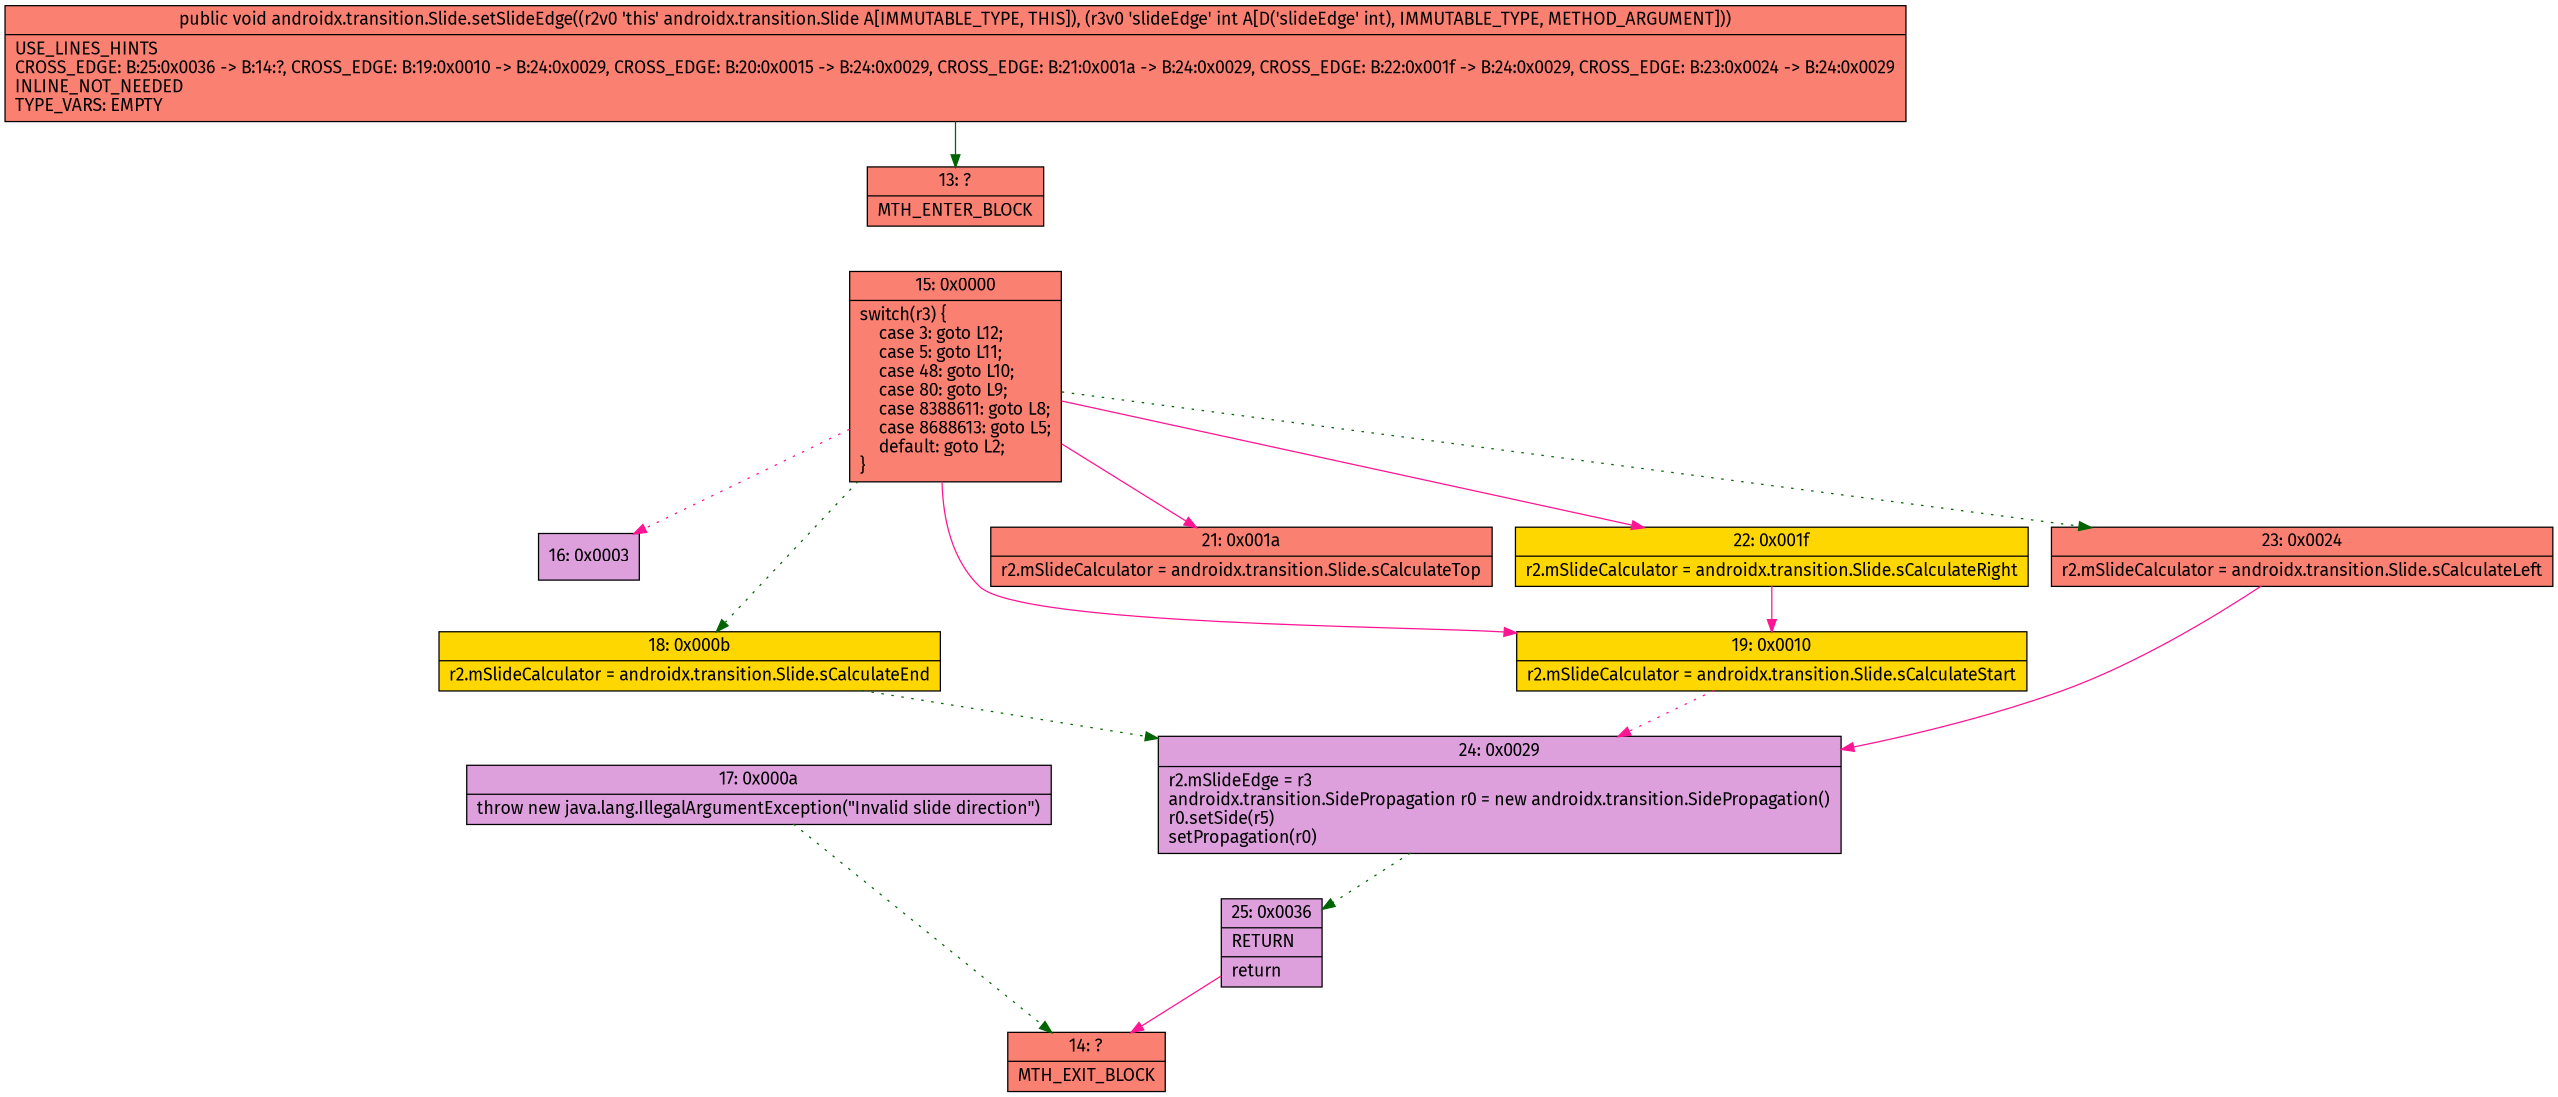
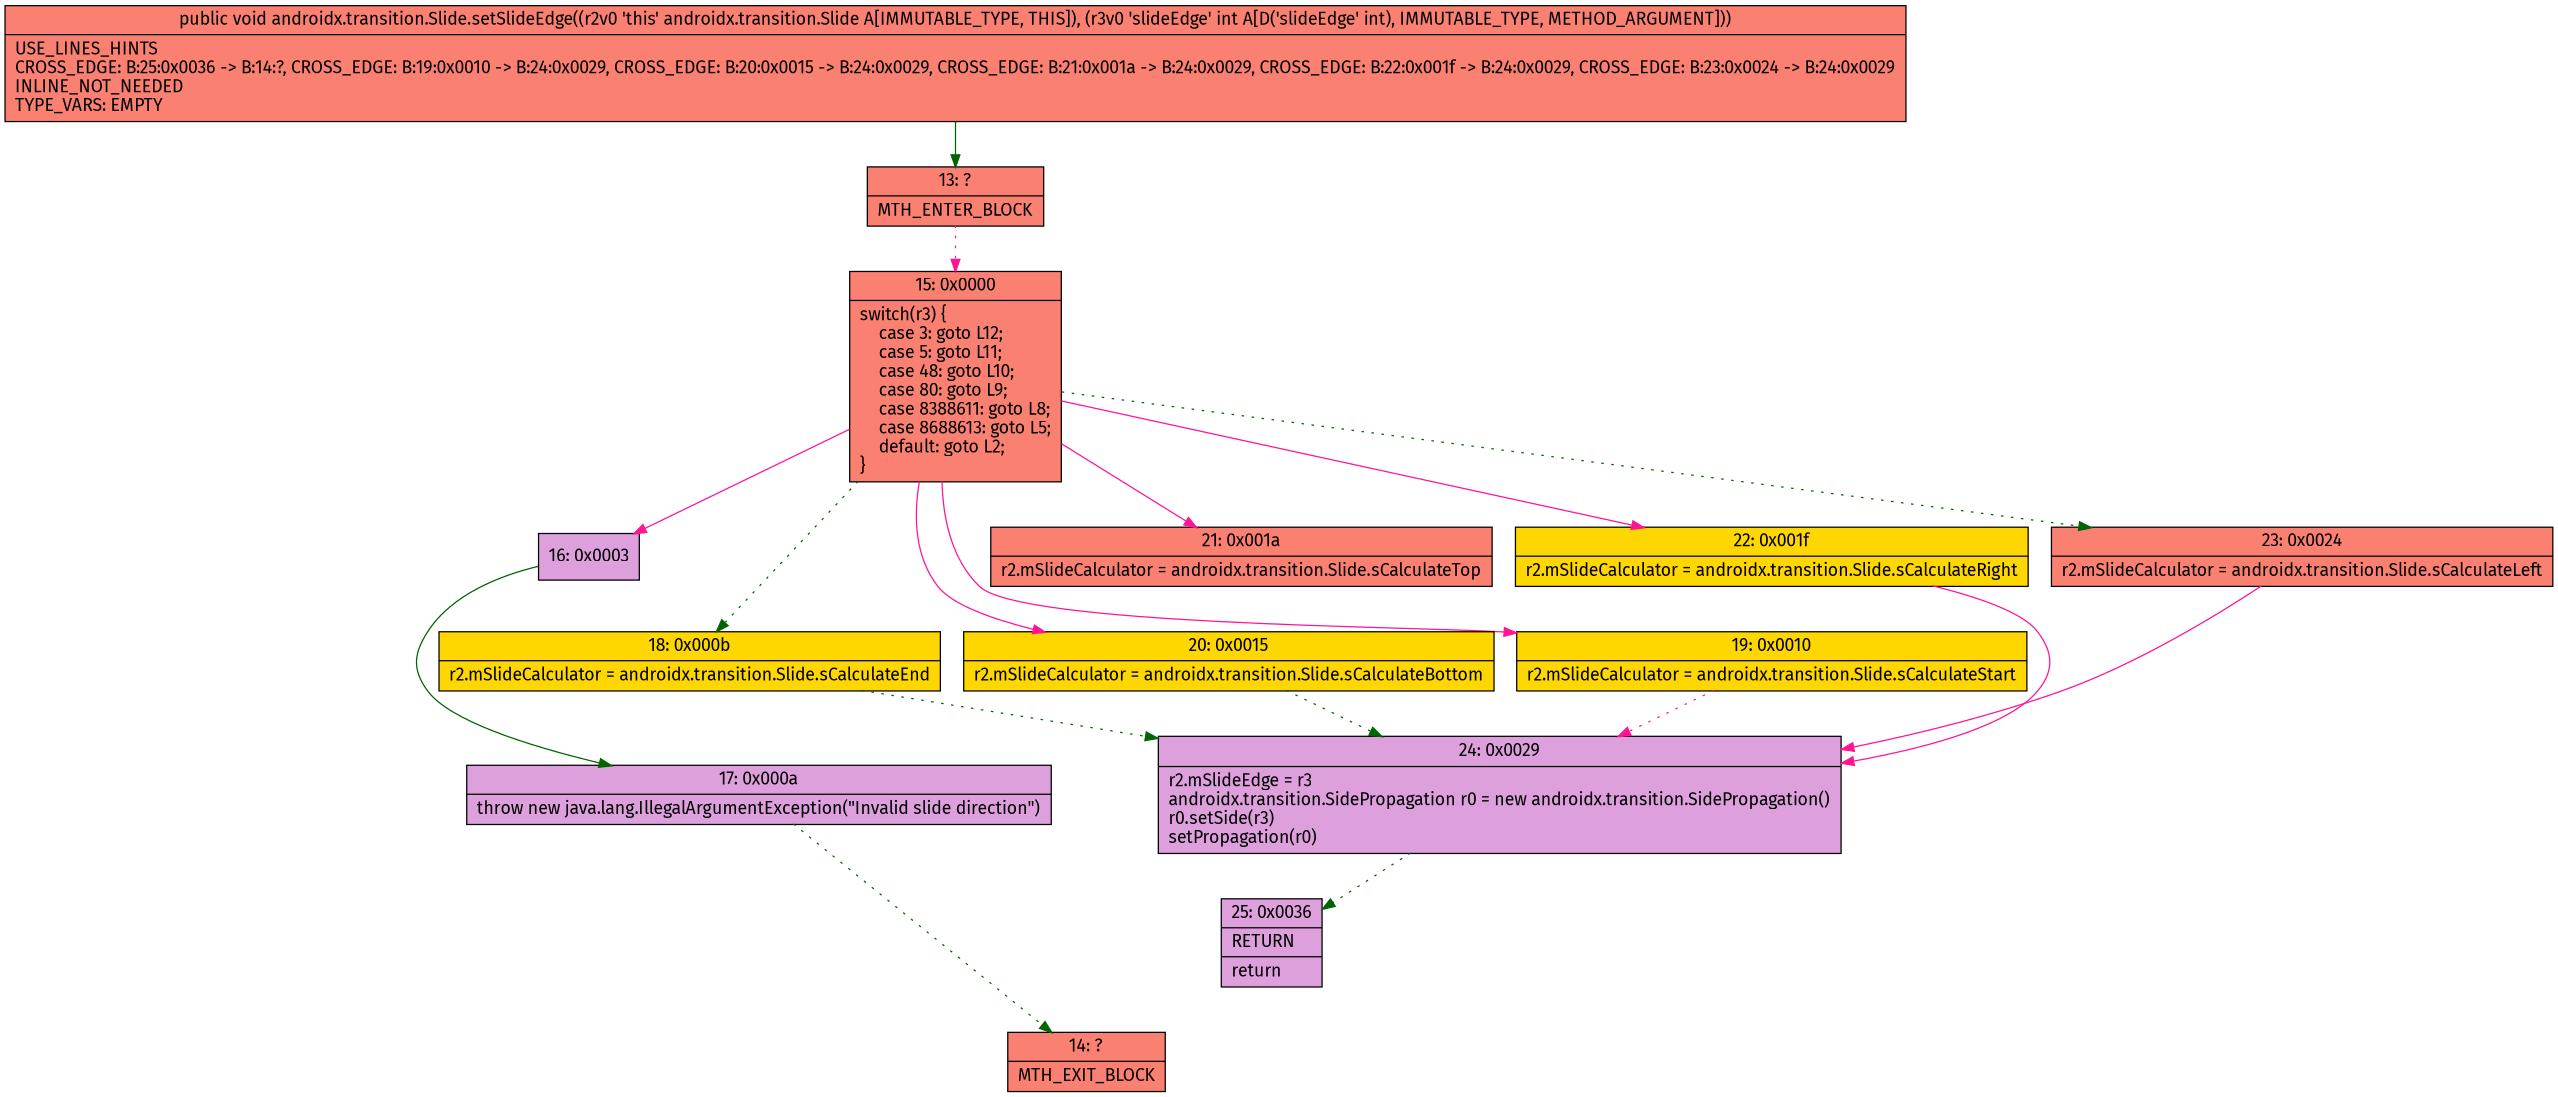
  digraph {
    fontname="Fira Sans"
    node [fillcolor=salmon fontname="Fira Sans" shape=record style=filled]
    edge [color=deeppink fontname="Fira Sans" style=dotted]
    n1 [label="{13\:\ ?|MTH_ENTER_BLOCK\l}"]
    n2 [label="{15\:\ 0x0000|switch(r3) \{\l    case 3: goto L12;\l    case 5: goto L11;\l    case 48: goto L10;\l    case 80: goto L9;\l    case 8388611: goto L8;\l    case 8688613: goto L5;\l    default: goto L2;\l\}\l}"]
    n3 [fillcolor=plum label="{16\:\ 0x0003}"]
    n4 [fillcolor=gold label="{18\:\ 0x000b|r2.mSlideCalculator = androidx.transition.Slide.sCalculateEnd\l}"]
    n5 [fillcolor=gold label="{19\:\ 0x0010|r2.mSlideCalculator = androidx.transition.Slide.sCalculateStart\l}"]
+   n6 [fillcolor=gold label="{20\:\ 0x0015|r2.mSlideCalculator = androidx.transition.Slide.sCalculateBottom\l}"]
    n7 [label="{21\:\ 0x001a|r2.mSlideCalculator = androidx.transition.Slide.sCalculateTop\l}"]
    n8 [fillcolor=gold label="{22\:\ 0x001f|r2.mSlideCalculator = androidx.transition.Slide.sCalculateRight\l}"]
    n9 [label="{23\:\ 0x0024|r2.mSlideCalculator = androidx.transition.Slide.sCalculateLeft\l}"]
    n10 [fillcolor=plum label="{17\:\ 0x000a|throw new java.lang.IllegalArgumentException(\"Invalid slide direction\")\l}"]
-   n11 [fillcolor=plum label="{24\:\ 0x0029|r2.mSlideEdge = r3\landroidx.transition.SidePropagation r0 = new androidx.transition.SidePropagation()\lr0.setSide(r5)\lsetPropagation(r0)\l}"]
+   n11 [fillcolor=plum label="{24\:\ 0x0029|r2.mSlideEdge = r3\landroidx.transition.SidePropagation r0 = new androidx.transition.SidePropagation()\lr0.setSide(r3)\lsetPropagation(r0)\l}"]
    n12 [label="{14\:\ ?|MTH_EXIT_BLOCK\l}"]
    n13 [fillcolor=plum label="{25\:\ 0x0036|RETURN\l|return\l}"]
    n14 [label="{public void androidx.transition.Slide.setSlideEdge((r2v0 'this' androidx.transition.Slide A[IMMUTABLE_TYPE, THIS]), (r3v0 'slideEdge' int A[D('slideEdge' int), IMMUTABLE_TYPE, METHOD_ARGUMENT]))  | USE_LINES_HINTS\lCROSS_EDGE: B:25:0x0036 \-\> B:14:?, CROSS_EDGE: B:19:0x0010 \-\> B:24:0x0029, CROSS_EDGE: B:20:0x0015 \-\> B:24:0x0029, CROSS_EDGE: B:21:0x001a \-\> B:24:0x0029, CROSS_EDGE: B:22:0x001f \-\> B:24:0x0029, CROSS_EDGE: B:23:0x0024 \-\> B:24:0x0029\lINLINE_NOT_NEEDED\lTYPE_VARS: EMPTY\l}"]
-   n2 -> n3
+   n1 -> n2
+   n2 -> n3 [style=solid]
    n2 -> n4 [color=darkgreen]
    n2 -> n5 [style=solid]
+   n2 -> n6 [style=solid]
    n2 -> n7 [style=solid]
    n2 -> n8 [style=solid]
    n2 -> n9 [color=darkgreen]
+   n3 -> n10 [color=darkgreen style=solid]
    n4 -> n11 [color=darkgreen]
    n5 -> n11
-   n8 -> n5 [style=solid]
+   n6 -> n11 [color=darkgreen]
+   n8 -> n11 [style=solid]
    n9 -> n11 [style=solid]
    n10 -> n12 [color=darkgreen]
    n11 -> n13 [color=darkgreen]
-   n13 -> n12 [style=solid]
    n14 -> n1 [color=darkgreen style=solid]
  }
